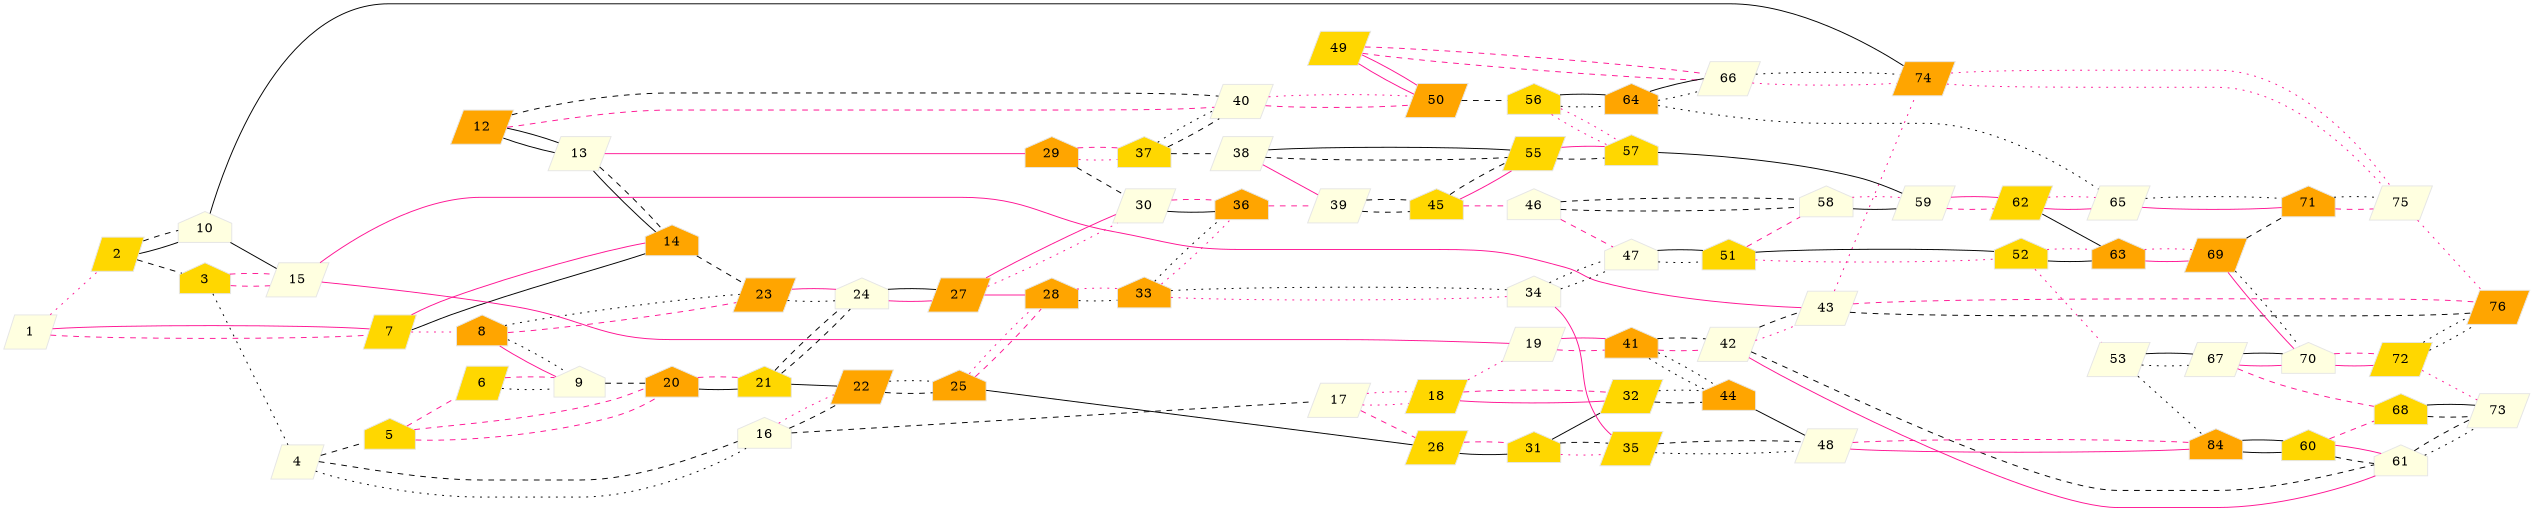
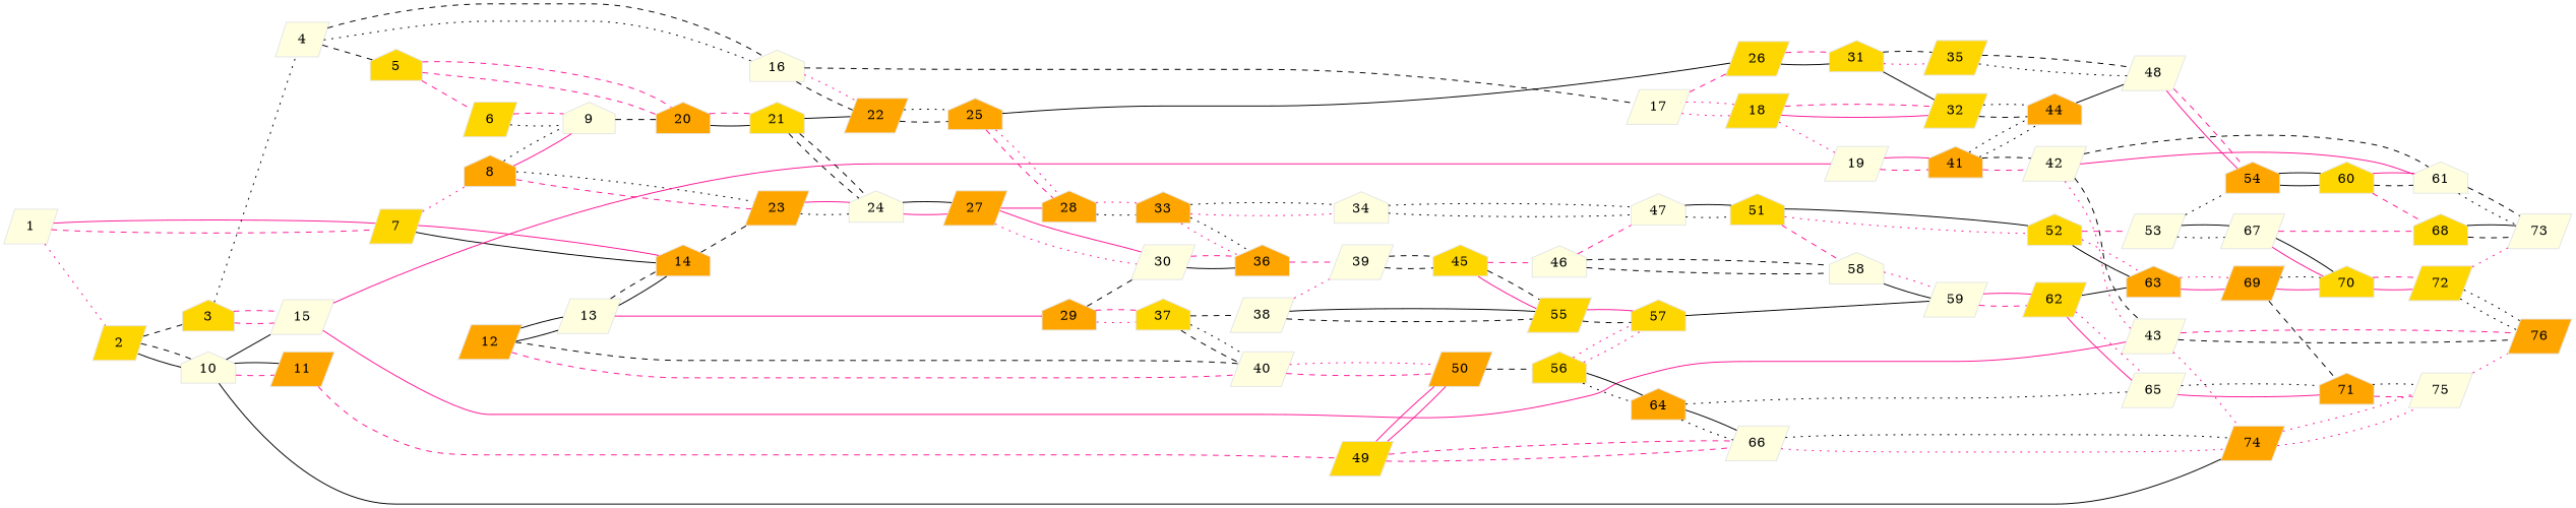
  graph {
    rankdir=LR
    node [color=gray90 fillcolor=lightyellow shape=parallelogram style=filled]
    edge [color=black style=dashed]
    2 [fillcolor=gold]
    1
    7 [fillcolor=gold]
    3 [fillcolor=gold shape=house]
    10 [shape=house]
    8 [fillcolor=orange shape=house]
    14 [fillcolor=orange shape=house]
    4
    15
+   11 [fillcolor=orange]
    74 [fillcolor=orange]
    5 [fillcolor=gold shape=house]
    16 [shape=house]
    19
    43
    6 [fillcolor=gold]
    20 [fillcolor=orange shape=house]
    17
    22 [fillcolor=orange]
    9 [shape=house]
    21 [fillcolor=gold shape=house]
    23 [fillcolor=orange]
    24 [shape=house]
    49 [fillcolor=gold]
    75
    12 [fillcolor=orange]
    13
    40
    50 [fillcolor=orange]
    66
    29 [fillcolor=orange shape=house]
    30
    37 [fillcolor=gold shape=house]
    41 [fillcolor=orange shape=house]
    76 [fillcolor=orange]
    18 [fillcolor=gold]
    26 [fillcolor=gold]
    25 [fillcolor=orange shape=house]
    32 [fillcolor=gold]
    31 [fillcolor=gold shape=house]
    44 [fillcolor=orange shape=house]
    42
    27 [fillcolor=orange]
    28 [fillcolor=orange shape=house]
    33 [fillcolor=orange shape=house]
    35 [fillcolor=gold]
    36 [fillcolor=orange shape=house]
    34 [shape=house]
    38
    39
    48
    47 [shape=house]
    51 [fillcolor=gold shape=house]
-   54 [fillcolor=orange shape=house label=84]
+   54 [fillcolor=orange shape=house]
    45 [fillcolor=gold shape=house]
    55 [fillcolor=gold]
    57 [fillcolor=gold shape=house]
    46 [shape=house]
    56 [fillcolor=gold shape=house]
    61 [shape=house]
    73
    58 [shape=house]
    59
    52 [fillcolor=gold shape=house]
    60 [fillcolor=gold shape=house]
    64 [fillcolor=orange shape=house]
    53
    63 [fillcolor=orange shape=house]
    67
    69 [fillcolor=orange]
    68 [fillcolor=gold shape=house]
-   70 [shape=house]
+   70 [fillcolor=gold shape=house]
    65
    62 [fillcolor=gold]
    71 [fillcolor=orange shape=house]
    72 [fillcolor=gold]
    2 -- 3
    2 -- 10 [style=solid]
    2 -- 10
    1 -- 2 [color=deeppink style=dotted]
    1 -- 7 [color=deeppink]
    1 -- 7 [color=deeppink style=solid]
    7 -- 8 [color=deeppink style=dotted]
    7 -- 14 [style=solid]
    7 -- 14 [color=deeppink style=solid]
    3 -- 4 [style=dotted]
    3 -- 15 [color=deeppink]
    3 -- 15 [color=deeppink]
    10 -- 15 [style=solid]
+   10 -- 11 [color=deeppink]
+   10 -- 11 [style=solid]
    10 -- 74 [style=solid]
    8 -- 9 [color=deeppink style=solid]
    8 -- 9 [style=dotted]
    8 -- 23 [color=deeppink]
    8 -- 23 [style=dotted]
    14 -- 23
    4 -- 5
    4 -- 16 [style=dotted]
    4 -- 16
    15 -- 19 [color=deeppink style=solid]
    15 -- 43 [color=deeppink style=solid]
+   11 -- 49 [color=deeppink]
    74 -- 75 [color=deeppink style=dotted]
    74 -- 75 [color=deeppink style=dotted]
    5 -- 6 [color=deeppink]
    5 -- 20 [color=deeppink]
    5 -- 20 [color=deeppink]
    16 -- 17
    16 -- 22
    16 -- 22 [color=deeppink style=dotted]
    19 -- 41 [color=deeppink]
    19 -- 41 [color=deeppink style=solid]
    43 -- 74 [color=deeppink style=dotted]
    43 -- 76
    43 -- 76 [color=deeppink]
    6 -- 9 [style=dotted]
    6 -- 9 [color=deeppink]
    20 -- 21 [style=solid]
    20 -- 21 [color=deeppink]
    17 -- 18 [color=deeppink style=dotted]
    17 -- 18 [color=deeppink style=dotted]
    17 -- 26 [color=deeppink]
    22 -- 25
    22 -- 25 [style=dotted]
    9 -- 20
    21 -- 22 [style=solid]
    21 -- 24
    21 -- 24
    23 -- 24 [style=dotted]
    23 -- 24 [color=deeppink style=solid]
    24 -- 27 [color=deeppink style=solid]
    24 -- 27 [style=solid]
    49 -- 50 [color=deeppink style=solid]
    49 -- 50 [color=deeppink style=solid]
    49 -- 66 [color=deeppink]
    49 -- 66 [color=deeppink]
    75 -- 76 [color=deeppink style=dotted]
    12 -- 13 [style=solid]
    12 -- 13 [style=solid]
    12 -- 40 [color=deeppink]
    12 -- 40
    13 -- 14 [style=solid]
    13 -- 14
    13 -- 29 [color=deeppink style=solid]
    40 -- 50 [color=deeppink]
    40 -- 50 [color=deeppink style=dotted]
    50 -- 56
    66 -- 74 [color=deeppink style=dotted]
    66 -- 74 [style=dotted]
    29 -- 30
    29 -- 37 [color=deeppink style=dotted]
    29 -- 37 [color=deeppink]
    30 -- 36 [style=solid]
    30 -- 36 [color=deeppink]
    37 -- 40
    37 -- 40 [style=dotted]
    37 -- 38
    41 -- 44 [style=dotted]
    41 -- 44 [style=dotted]
    41 -- 42 [color=deeppink]
    41 -- 42
    18 -- 19 [color=deeppink style=dotted]
    18 -- 32 [color=deeppink style=solid]
    18 -- 32 [color=deeppink]
    26 -- 31 [style=solid]
    26 -- 31 [color=deeppink]
    25 -- 26 [style=solid]
    25 -- 28 [color=deeppink]
    25 -- 28 [color=deeppink style=dotted]
    32 -- 44
    32 -- 44 [style=dotted]
    31 -- 32 [style=solid]
    31 -- 35 [color=deeppink style=dotted]
    31 -- 35
    44 -- 48 [style=solid]
    42 -- 43 [color=deeppink style=dotted]
    42 -- 43
    42 -- 61 [color=deeppink style=solid]
    42 -- 61
    27 -- 30 [color=deeppink style=dotted]
    27 -- 30 [color=deeppink style=solid]
    27 -- 28 [color=deeppink style=solid]
    28 -- 33 [style=dotted]
    28 -- 33 [color=deeppink style=dotted]
    33 -- 36 [color=deeppink style=dotted]
    33 -- 36 [style=dotted]
    33 -- 34 [color=deeppink style=dotted]
    33 -- 34 [style=dotted]
    35 -- 48 [style=dotted]
    35 -- 48
    36 -- 39 [color=deeppink]
-   34 -- 35 [color=deeppink style=solid]
    34 -- 47 [style=dotted]
    34 -- 47 [style=dotted]
-   38 -- 39 [color=deeppink style=solid]
+   38 -- 39 [color=deeppink style=dotted]
    38 -- 55
    38 -- 55 [style=solid]
    39 -- 45
    39 -- 45
    48 -- 54 [color=deeppink style=solid]
    48 -- 54 [color=deeppink]
    47 -- 51 [style=dotted]
    47 -- 51 [style=solid]
    51 -- 58 [color=deeppink]
    51 -- 52 [color=deeppink style=dotted]
    51 -- 52 [style=solid]
    54 -- 60 [style=solid]
    54 -- 60 [style=solid]
    45 -- 55 [color=deeppink style=solid]
    45 -- 55
    45 -- 46 [color=deeppink]
    55 -- 57
    55 -- 57 [color=deeppink style=solid]
    57 -- 59 [style=solid]
    46 -- 47 [color=deeppink]
    46 -- 58
    46 -- 58
    56 -- 57 [color=deeppink style=dotted]
    56 -- 57 [color=deeppink style=dotted]
    56 -- 64 [style=dotted]
    56 -- 64 [style=solid]
    61 -- 73 [style=dotted]
    61 -- 73
    58 -- 59 [style=solid]
    58 -- 59 [color=deeppink style=dotted]
    59 -- 62 [color=deeppink]
    59 -- 62 [color=deeppink style=solid]
-   52 -- 53 [color=deeppink style=dotted]
+   52 -- 53 [color=deeppink]
    52 -- 63 [style=solid]
    52 -- 63 [color=deeppink style=dotted]
    60 -- 61
    60 -- 61 [color=deeppink style=solid]
    60 -- 68 [color=deeppink]
    64 -- 66 [style=dotted]
    64 -- 66 [style=solid]
    64 -- 65 [style=dotted]
    53 -- 54 [style=dotted]
    53 -- 67 [style=dotted]
    53 -- 67 [style=solid]
    63 -- 69 [color=deeppink style=solid]
    63 -- 69 [color=deeppink style=dotted]
    67 -- 68 [color=deeppink]
    67 -- 70 [color=deeppink style=solid]
    67 -- 70 [style=solid]
    69 -- 70 [color=deeppink style=solid]
    69 -- 70 [style=dotted]
    69 -- 71
    68 -- 73
    68 -- 73 [style=solid]
    70 -- 72 [color=deeppink style=solid]
    70 -- 72 [color=deeppink]
    65 -- 71 [color=deeppink style=solid]
    65 -- 71 [style=dotted]
    62 -- 63 [style=solid]
    62 -- 65 [color=deeppink style=solid]
    62 -- 65 [color=deeppink style=dotted]
    71 -- 75 [color=deeppink]
    71 -- 75 [style=dotted]
    72 -- 76 [style=dotted]
    72 -- 76 [style=dotted]
    72 -- 73 [color=deeppink style=dotted]
  }
